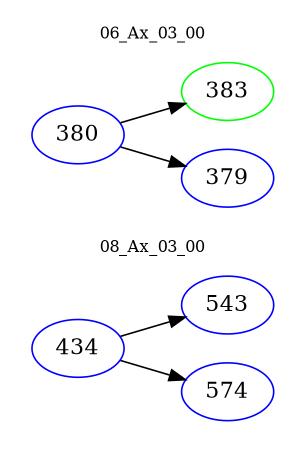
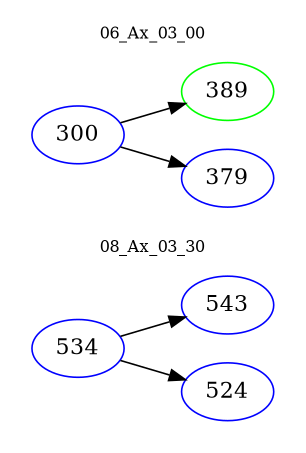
  digraph {
    rankdir=LR
    node [color=blue]
    edge [color=black]
-   n1 [label=434]
-   n2 [label=574]
+   n1 [label=534]
+   n2 [label=524]
    n3 [label=543]
-   n4 [label=380]
+   n4 [label=300]
    n5 [label=379]
-   n6 [color=green label=383]
+   n6 [color=green label=389]
    subgraph cluster_1 {
      color=white
      fontsize=10
-     label="08_Ax_03_00"
+     label="08_Ax_03_30"
      n1
      n2
      n3
    }
    subgraph cluster_2 {
      color=white
      fontsize=10
      label="06_Ax_03_00"
      n4
      n5
      n6
    }
    n1 -> n2
    n1 -> n3
    n4 -> n5
    n4 -> n6
  }
